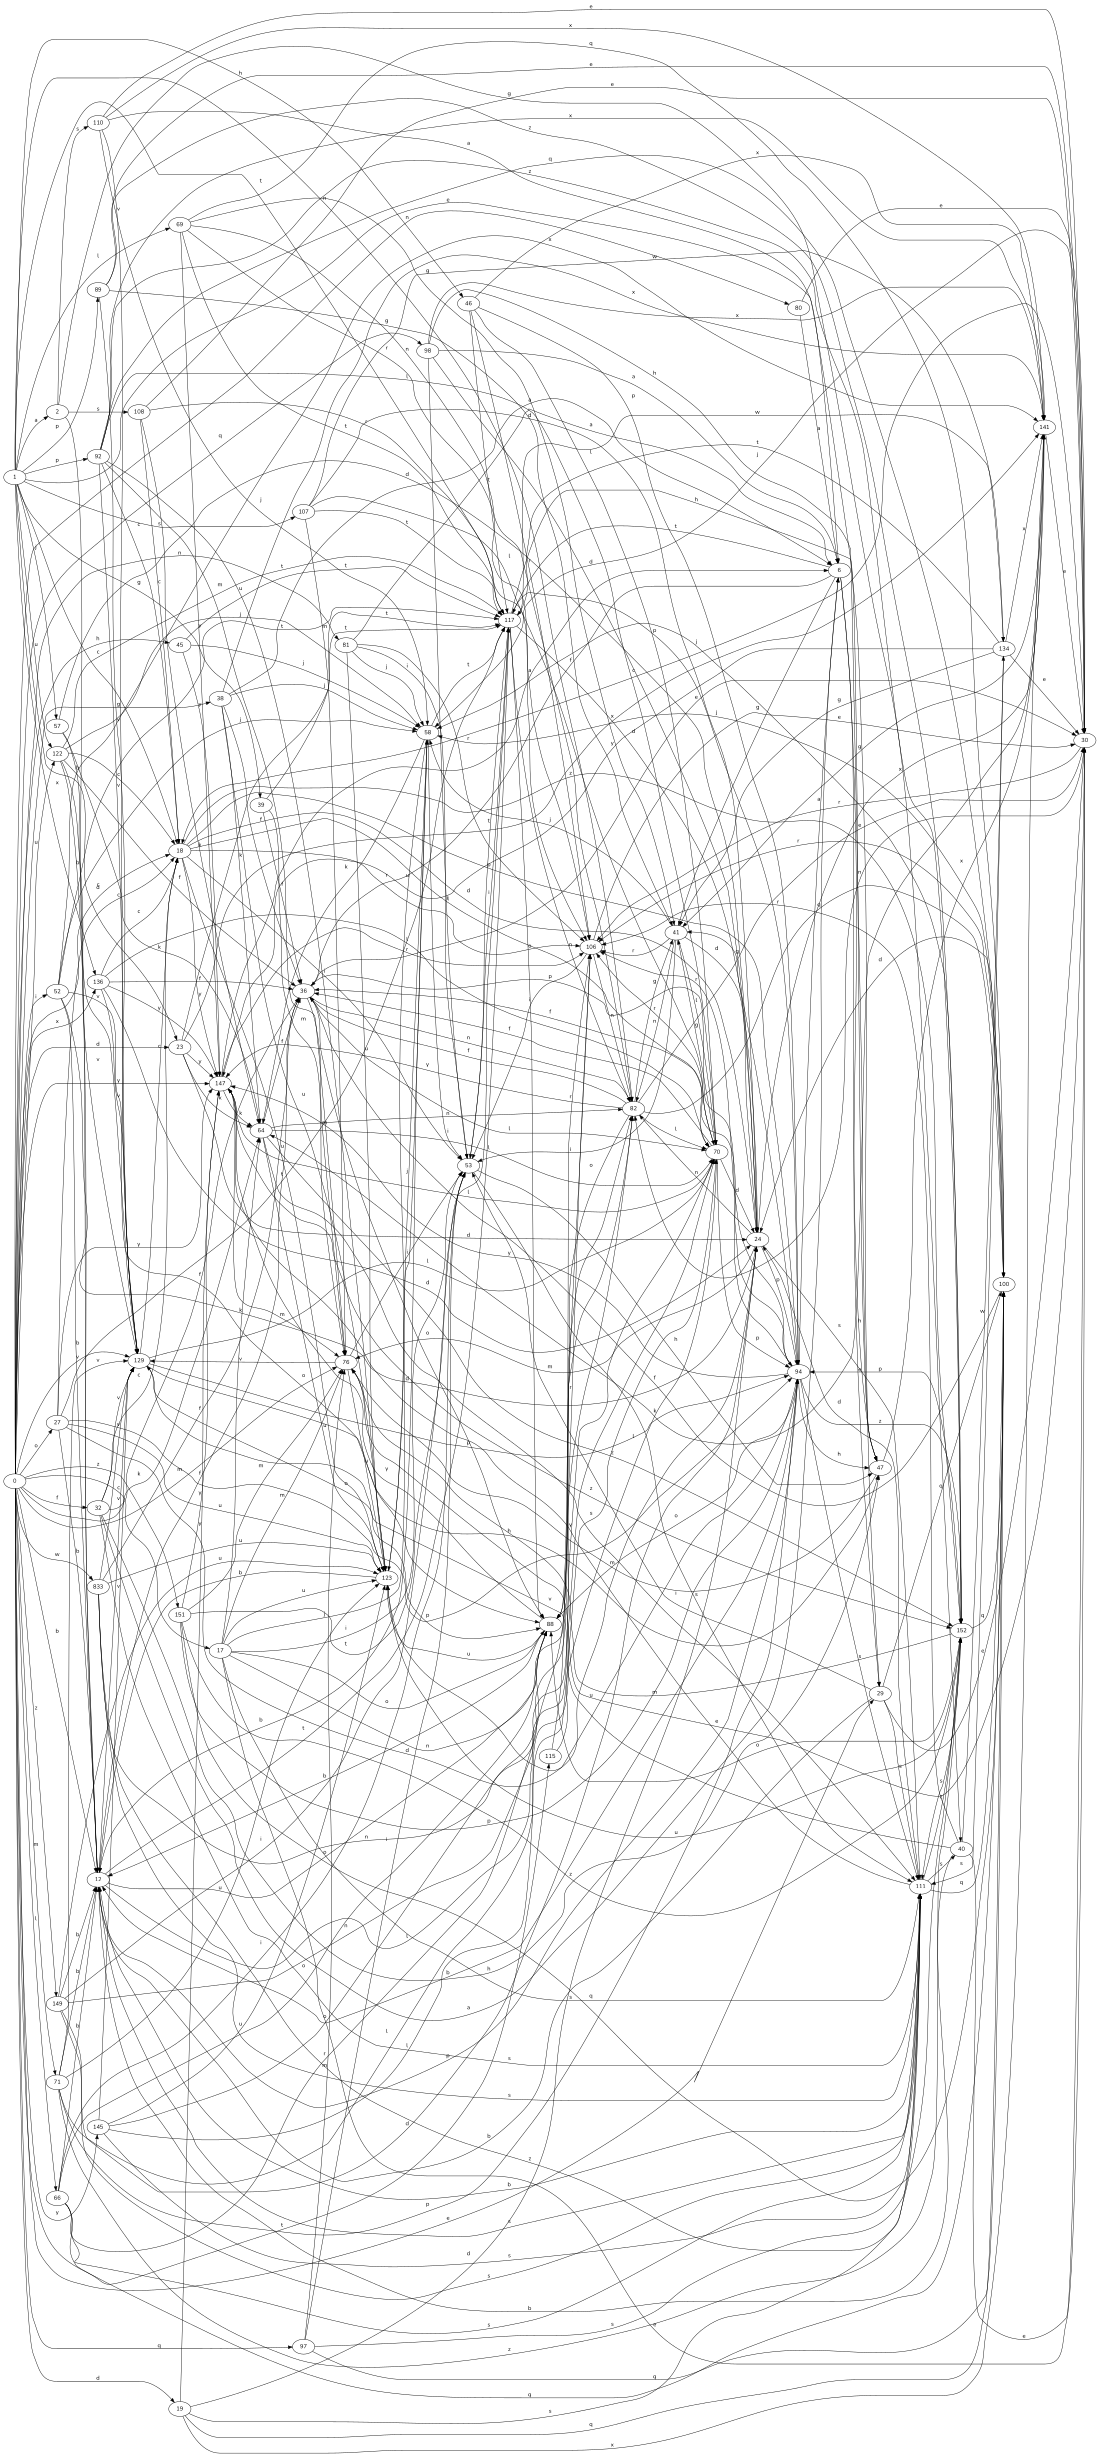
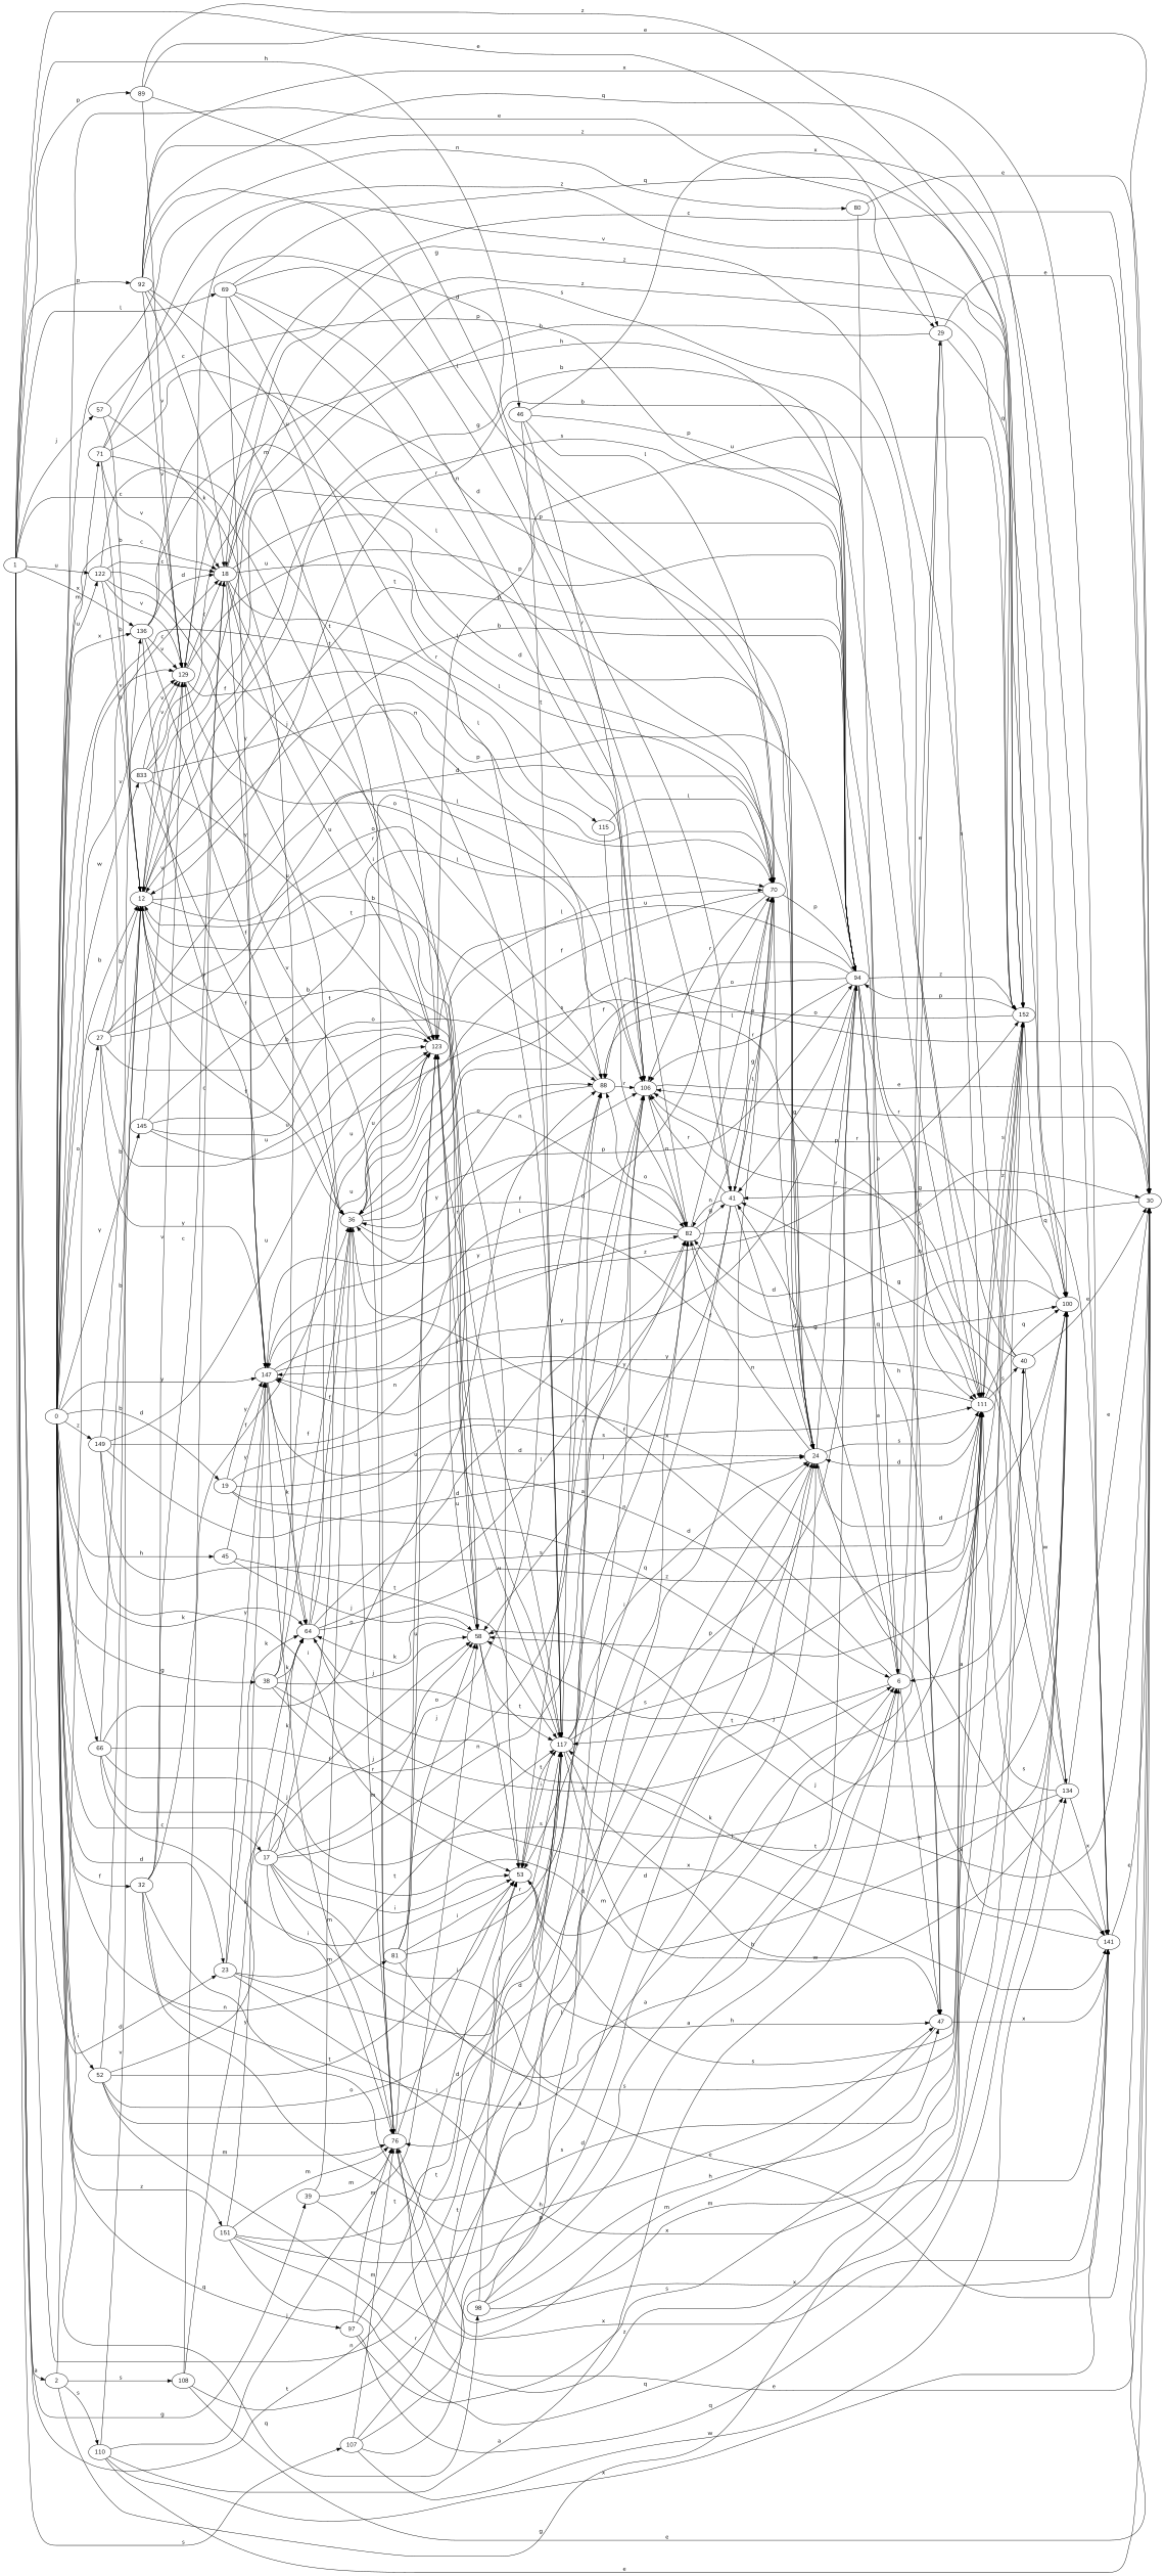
  strict digraph {
    fontname=Nunito
    rankdir=LR
    node [fontname=Nunito]
    edge [fontname=Nunito]
    0
    12
    17
    18
    19
    23
    29
    32
    38
    45
    52
    64
    66
    71
    76
    80
    81
    n18 [label=27]
    97
    98
    115
    122
    129
    n24 [label=833]
    136
    145
    147
    149
    151
    117
    36
    70
    88
    94
    111
    82
    30
    53
    58
    123
    24
    106
    152
    100
    141
    6
    47
    1
    2
    39
    46
    57
    69
    89
    92
    107
    40
    108
    110
    41
    134
    0 -> 12 [label=b]
    0 -> 17 [label=c]
    0 -> 18 [label=c]
    0 -> 19 [label=d]
    0 -> 23 [label=d]
    0 -> 29 [label=e]
    0 -> 32 [label=f]
    0 -> 38 [label=g]
    0 -> 45 [label=h]
    0 -> 52 [label=i]
    0 -> 64 [label=k]
    0 -> 66 [label=l]
    0 -> 71 [label=m]
    0 -> 76 [label=m]
    0 -> 80 [label=n]
    0 -> 81 [label=n]
    0 -> n18 [label=o]
    0 -> 97 [label=q]
    0 -> 98 [label=q]
    0 -> 115 [label=t]
    0 -> 122 [label=u]
    0 -> 129 [label=v]
    0 -> n24 [label=w]
    0 -> 136 [label=x]
    0 -> 145 [label=y]
    0 -> 147 [label=y]
    0 -> 149 [label=z]
    0 -> 151 [label=z]
    12 -> 129 [label=v]
    12 -> 117 [label=t]
    12 -> 36 [label=f]
    12 -> 70 [label=l]
    12 -> 88 [label=o]
    12 -> 94 [label=p]
    12 -> 111 [label=s]
    17 -> 64 [label=k]
    17 -> 76 [label=m]
    17 -> 88 [label=o]
    17 -> 111 [label=s]
    17 -> 82 [label=n]
    17 -> 30 [label=e]
    17 -> 53 [label=i]
    17 -> 58 [label=j]
    17 -> 123 [label=u]
    18 -> 147 [label=y]
    18 -> 70 [label=l]
    18 -> 94 [label=p]
    18 -> 53 [label=i]
    18 -> 123 [label=u]
    18 -> 24 [label=d]
    18 -> 106 [label=r]
    18 -> 152 [label=z]
    19 -> 147 [label=y]
    19 -> 111 [label=s]
    19 -> 24 [label=d]
    19 -> 100 [label=q]
    19 -> 141 [label=x]
    23 -> 64 [label=k]
    23 -> 147 [label=y]
    23 -> 117 [label=t]
    23 -> 24 [label=d]
    23 -> 141 [label=x]
    29 -> 12 [label=b]
    29 -> 111 [label=s]
    29 -> 30 [label=e]
    29 -> 53 [label=i]
    29 -> 100 [label=q]
    32 -> 18 [label=c]
    32 -> 129 [label=v]
    32 -> 36 [label=f]
    32 -> 111 [label=s]
    32 -> 6 [label=a]
    32 -> 47 [label=h]
    38 -> 64 [label=k]
    38 -> 36 [label=f]
    38 -> 58 [label=j]
    38 -> 123 [label=u]
    38 -> 141 [label=x]
    38 -> 6 [label=a]
    45 -> 147 [label=y]
    45 -> 117 [label=t]
    45 -> 58 [label=j]
    52 -> 12 [label=b]
    52 -> 117 [label=t]
    52 -> 88 [label=o]
    52 -> 58 [label=j]
    52 -> 24 [label=d]
    52 -> 141 [label=x]
    64 -> 36 [label=f]
    64 -> 70 [label=l]
    64 -> 111 [label=s]
    64 -> 82 [label=n]
    64 -> 123 [label=u]
    64 -> 152 [label=z]
    66 -> 12 [label=b]
    66 -> 88 [label=o]
    66 -> 111 [label=s]
    66 -> 53 [label=i]
    66 -> 106 [label=r]
    66 -> 100 [label=q]
    71 -> 12 [label=b]
    71 -> 129 [label=v]
    71 -> 70 [label=l]
    71 -> 94 [label=p]
    71 -> 123 [label=u]
    71 -> 152 [label=z]
    76 -> 129 [label=v]
    76 -> 30 [label=e]
    76 -> 53 [label=i]
    76 -> 123 [label=u]
    80 -> 30 [label=e]
    80 -> 6 [label=a]
    81 -> 53 [label=i]
    81 -> 58 [label=j]
    81 -> 123 [label=u]
    81 -> 106 [label=r]
    81 -> 6 [label=a]
    n18 -> 12 [label=b]
    n18 -> 18 [label=c]
    n18 -> 147 [label=y]
    n18 -> 117 [label=t]
    n18 -> 94 [label=p]
    n18 -> 123 [label=u]
    n18 -> 24 [label=d]
+   n18 -> 106 [label=r]
    97 -> 76 [label=m]
    97 -> 111 [label=s]
    97 -> 53 [label=i]
    97 -> 100 [label=q]
    98 -> 53 [label=i]
    98 -> 24 [label=d]
    98 -> 141 [label=x]
    98 -> 6 [label=a]
    98 -> 47 [label=h]
    115 -> 70 [label=l]
    115 -> 106 [label=r]
    122 -> 12 [label=b]
    122 -> 18 [label=c]
    122 -> 129 [label=v]
    122 -> 117 [label=t]
    122 -> 36 [label=f]
    122 -> 58 [label=j]
    129 -> 18 [label=c]
    129 -> 70 [label=l]
    129 -> 88 [label=o]
    129 -> 94 [label=p]
    129 -> 47 [label=h]
    n24 -> 129 [label=v]
    n24 -> 36 [label=f]
    n24 -> 111 [label=s]
    n24 -> 82 [label=n]
    n24 -> 123 [label=u]
    n24 -> 152 [label=z]
-   136 -> 18 [label=c]
+   136 -> 18 [label=d]
    136 -> 129 [label=v]
    136 -> 147 [label=y]
    136 -> 36 [label=f]
    136 -> 70 [label=l]
    136 -> 24 [label=d]
    145 -> 129 [label=v]
    145 -> 70 [label=l]
    145 -> 88 [label=o]
    145 -> 111 [label=s]
    145 -> 123 [label=u]
    147 -> 64 [label=k]
    147 -> 76 [label=m]
    147 -> 70 [label=l]
    147 -> 106 [label=r]
    147 -> 152 [label=z]
    147 -> 6 [label=a]
    149 -> 12 [label=b]
    149 -> 111 [label=s]
    149 -> 82 [label=n]
    149 -> 53 [label=i]
    149 -> 123 [label=u]
    149 -> 24 [label=d]
    151 -> 76 [label=m]
    151 -> 147 [label=y]
    151 -> 117 [label=t]
    151 -> 94 [label=p]
    151 -> 152 [label=z]
    151 -> 100 [label=q]
    117 -> 88 [label=o]
    117 -> 94 [label=p]
    117 -> 82 [label=n]
    117 -> 53 [label=i]
    117 -> 24 [label=d]
    117 -> 47 [label=h]
    117 -> 134 [label=w]
    36 -> 76 [label=m]
    36 -> 70 [label=l]
    36 -> 88 [label=o]
    36 -> 94 [label=p]
    36 -> 82 [label=n]
    36 -> 30 [label=e]
    70 -> 36 [label=f]
    70 -> 94 [label=p]
    70 -> 24 [label=d]
    70 -> 106 [label=r]
    70 -> 41 [label=g]
    88 -> 12 [label=b]
    88 -> 147 [label=y]
-   88 -> 123 [label=u]
+   117 -> 123 [label=u]
    88 -> 106 [label=r]
    94 -> 12 [label=b]
    94 -> 147 [label=y]
    94 -> 36 [label=f]
    94 -> 88 [label=o]
    94 -> 111 [label=s]
    94 -> 123 [label=u]
    94 -> 106 [label=r]
    94 -> 152 [label=z]
    94 -> 6 [label=a]
    94 -> 47 [label=h]
    94 -> 41 [label=g]
    111 -> 12 [label=b]
    111 -> 147 [label=y]
    111 -> 24 [label=d]
    111 -> 152 [label=z]
    111 -> 100 [label=q]
    111 -> 40 [label=s]
    82 -> 147 [label=y]
    82 -> 36 [label=f]
    82 -> 70 [label=l]
    82 -> 88 [label=o]
    82 -> 30 [label=e]
    82 -> 100 [label=q]
    82 -> 41 [label=g]
    30 -> 18 [label=c]
    30 -> 82 [label=n]
    30 -> 58 [label=j]
    30 -> 106 [label=r]
    53 -> 117 [label=t]
    53 -> 111 [label=s]
    53 -> 47 [label=h]
    58 -> 12 [label=b]
    58 -> 64 [label=k]
    58 -> 117 [label=t]
    58 -> 53 [label=i]
    58 -> 123 [label=u]
    123 -> 12 [label=b]
    123 -> 58 [label=j]
    24 -> 76 [label=m]
    24 -> 94 [label=p]
    24 -> 111 [label=s]
    24 -> 82 [label=n]
    24 -> 141 [label=x]
    106 -> 82 [label=n]
    106 -> 30 [label=e]
    106 -> 53 [label=i]
    152 -> 76 [label=m]
    152 -> 88 [label=o]
    152 -> 94 [label=p]
    152 -> 111 [label=s]
    152 -> 58 [label=j]
    152 -> 123 [label=u]
    152 -> 100 [label=q]
    100 -> 36 [label=f]
    100 -> 58 [label=j]
    100 -> 24 [label=d]
    100 -> 106 [label=r]
    141 -> 64 [label=k]
    141 -> 30 [label=e]
    141 -> 41 [label=g]
    6 -> 29 [label=e]
    6 -> 117 [label=t]
    6 -> 36 [label=f]
    6 -> 47 [label=h]
    6 -> 41 [label=g]
    47 -> 76 [label=m]
    47 -> 141 [label=x]
    1 -> 18 [label=c]
    1 -> 23 [label=d]
    1 -> 29 [label=e]
    1 -> 122 [label=u]
    1 -> 136 [label=x]
    1 -> 117 [label=t]
    1 -> 82 [label=n]
    1 -> 2 [label=a]
    1 -> 39 [label=g]
    1 -> 46 [label=h]
    1 -> 57 [label=j]
    1 -> 69 [label=l]
    1 -> 89 [label=p]
    1 -> 92 [label=p]
    1 -> 107 [label=s]
    2 -> 129 [label=v]
    2 -> 40 [label=g]
    2 -> 108 [label=s]
    2 -> 110 [label=s]
    39 -> 76 [label=m]
    39 -> 117 [label=t]
    39 -> 36 [label=f]
    46 -> 117 [label=t]
    46 -> 70 [label=l]
    46 -> 94 [label=p]
    46 -> 106 [label=r]
    46 -> 141 [label=x]
    57 -> 12 [label=b]
    57 -> 64 [label=k]
    57 -> 24 [label=d]
    69 -> 147 [label=y]
    69 -> 117 [label=t]
    69 -> 82 [label=n]
    69 -> 106 [label=r]
    69 -> 100 [label=q]
    69 -> 41 [label=g]
    89 -> 129 [label=v]
    89 -> 30 [label=e]
    89 -> 152 [label=z]
    89 -> 41 [label=g]
    92 -> 18 [label=c]
    92 -> 76 [label=m]
    92 -> 129 [label=v]
    92 -> 70 [label=l]
    92 -> 123 [label=u]
    92 -> 152 [label=z]
    92 -> 100 [label=q]
    92 -> 141 [label=x]
    107 -> 76 [label=m]
    107 -> 117 [label=t]
    107 -> 70 [label=l]
    107 -> 24 [label=d]
    107 -> 134 [label=w]
    40 -> 12 [label=b]
    40 -> 129 [label=v]
    40 -> 30 [label=e]
    40 -> 106 [label=r]
+   40 -> 6 [label=a]
    40 -> 134 [label=w]
    108 -> 18 [label=c]
    108 -> 64 [label=k]
    108 -> 30 [label=e]
    108 -> 106 [label=r]
-   110 -> 129 [label=v]
+   110 -> 136 [label=v]
    110 -> 30 [label=e]
    110 -> 58 [label=j]
    110 -> 141 [label=x]
    110 -> 6 [label=a]
    41 -> 70 [label=l]
    41 -> 82 [label=n]
    41 -> 53 [label=i]
    41 -> 58 [label=j]
    41 -> 24 [label=d]
    41 -> 106 [label=r]
    134 -> 147 [label=y]
    134 -> 117 [label=t]
    134 -> 111 [label=s]
    134 -> 30 [label=e]
    134 -> 141 [label=x]
    134 -> 41 [label=g]
  }
